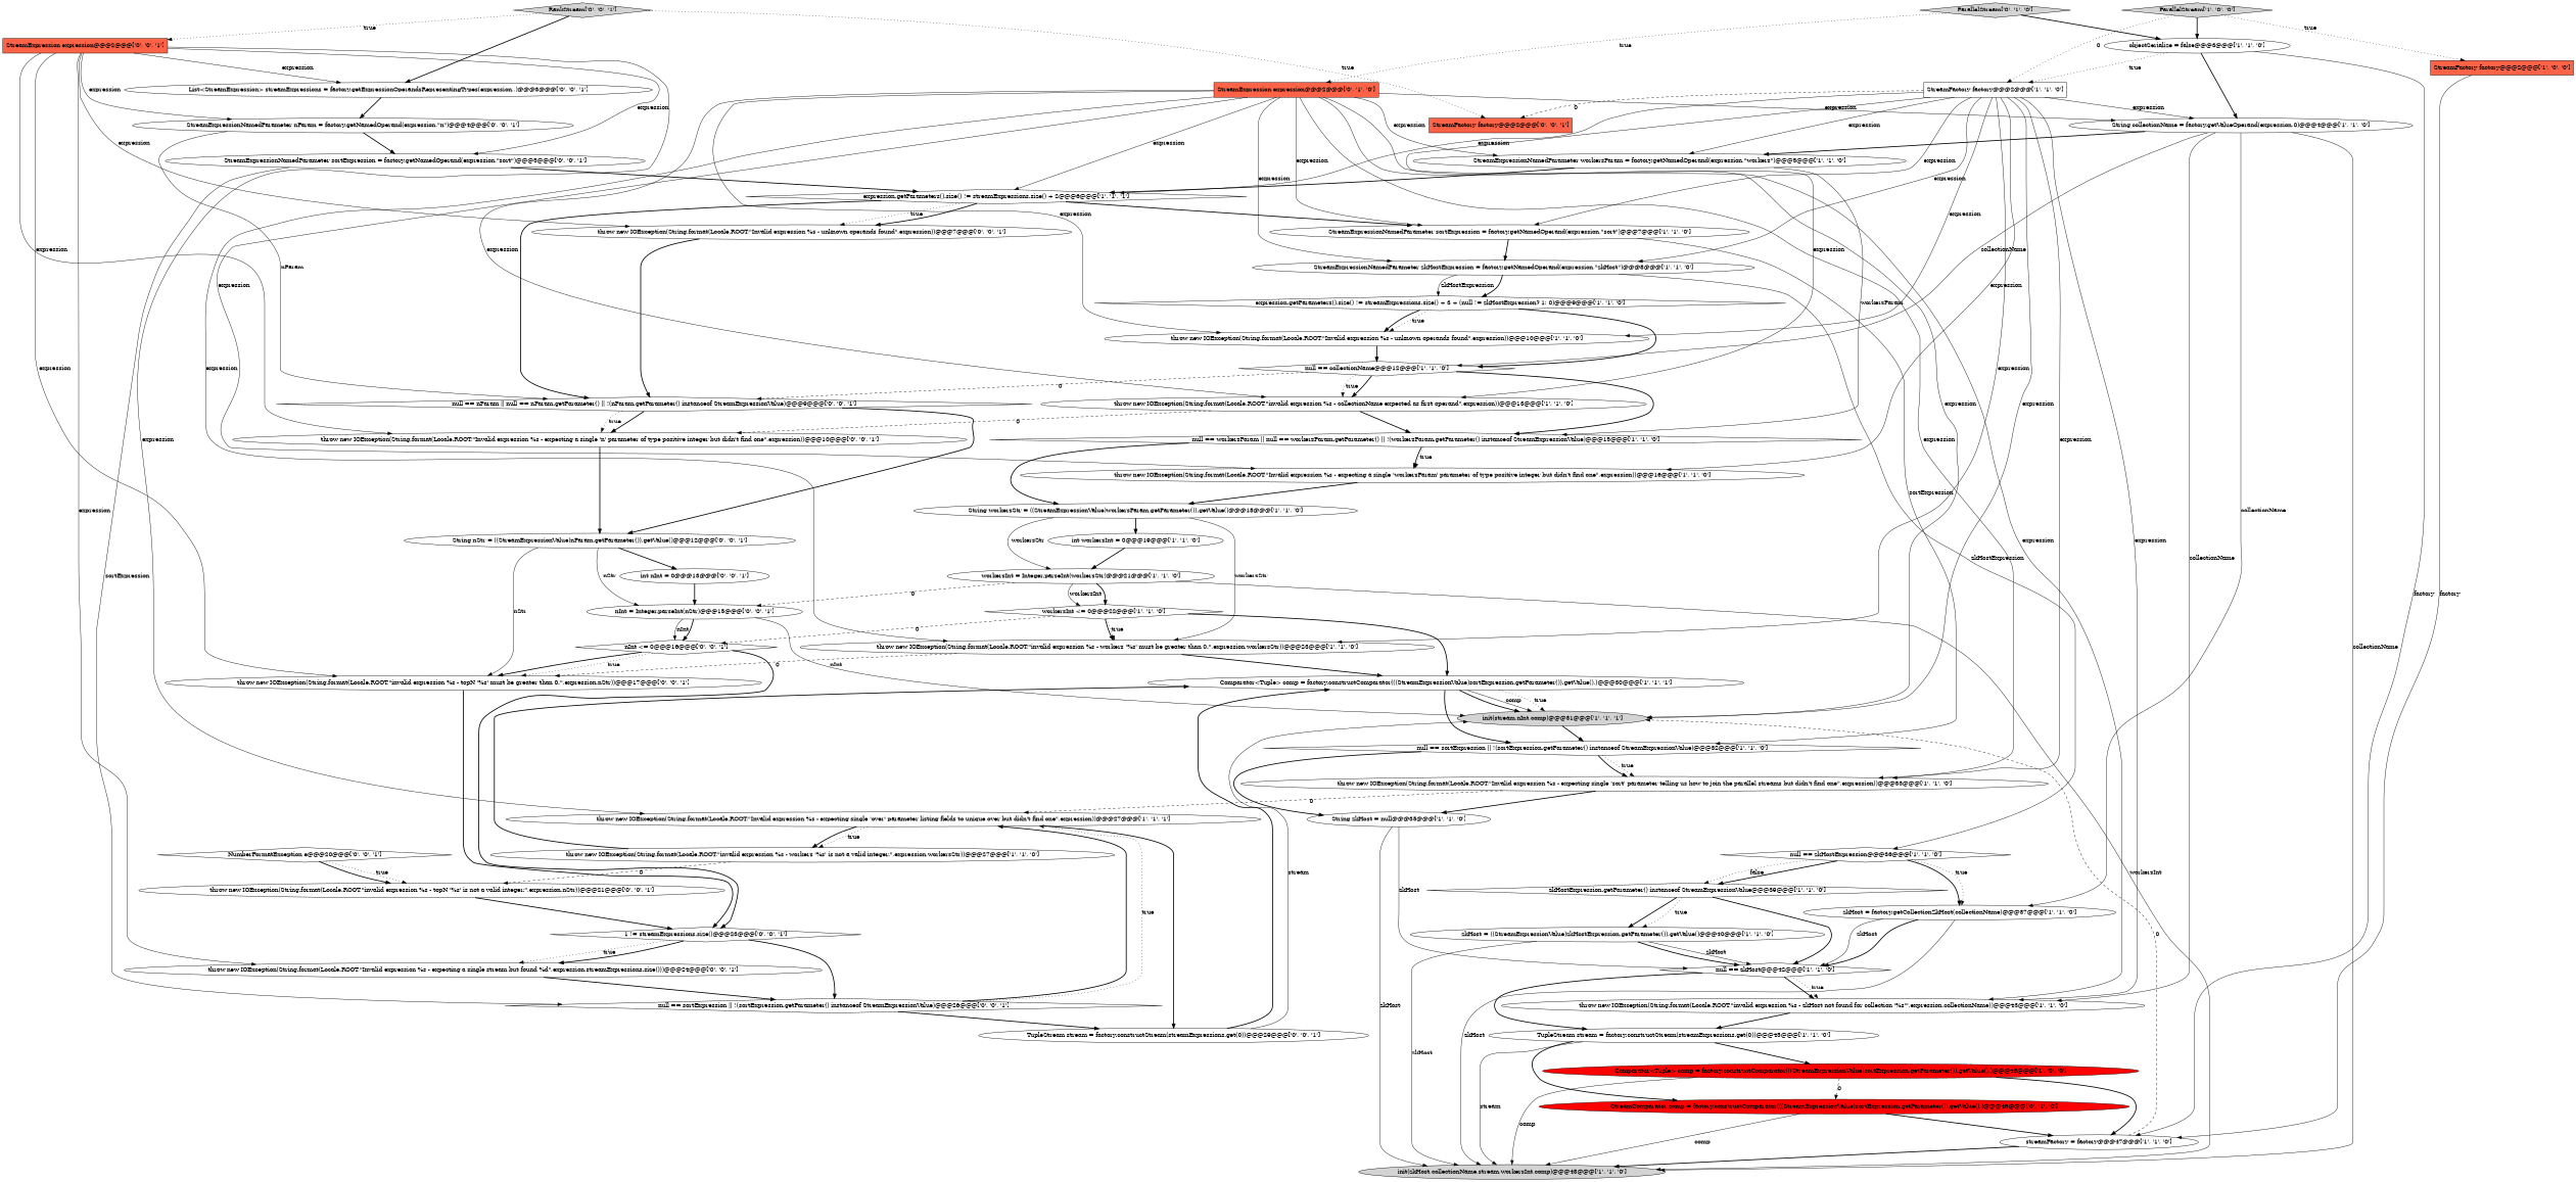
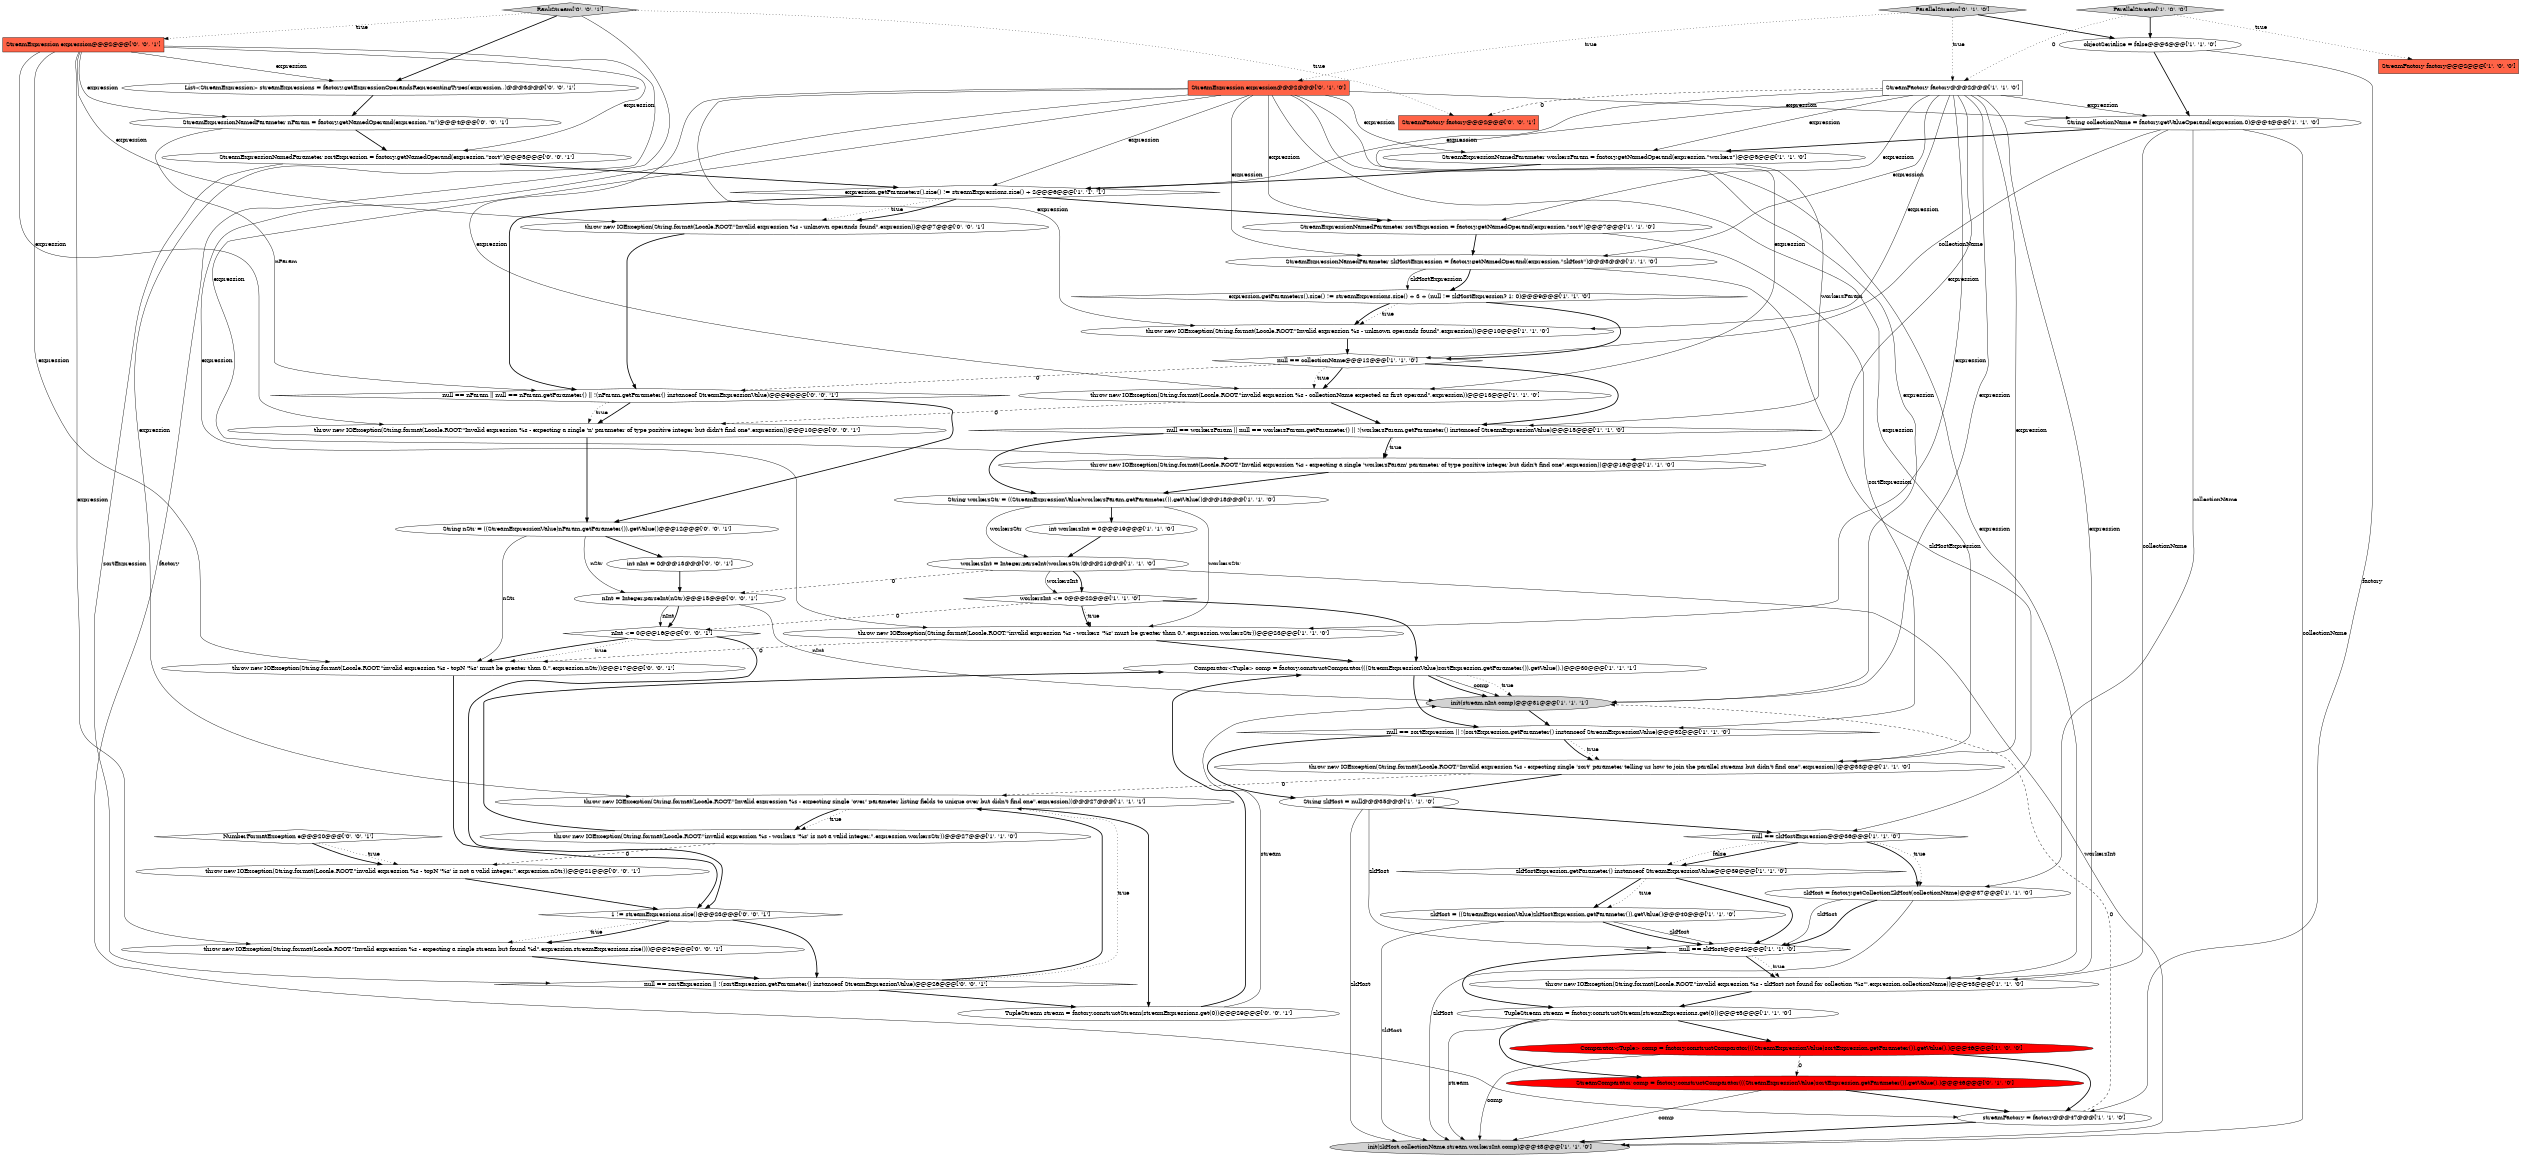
  digraph {
    node [fillcolor=white shape=ellipse style=filled]
    edge [style=bold]
    n1 [label="throw new IOException(String.format(Locale.ROOT,\"Invalid expression %s - expecting a single 'workersParam' parameter of type positive integer but didn't find one\",expression))@@@16@@@['1', '1', '0']"]
    n2 [label="String workersStr = ((StreamExpressionValue)workersParam.getParameter()).getValue()@@@18@@@['1', '1', '0']"]
    n3 [label="throw new IOException(String.format(Locale.ROOT,\"invalid expression %s - workers '%s' must be greater than 0.\",expression,workersStr))@@@23@@@['1', '1', '0']"]
    n4 [label="workersInt = Integer.parseInt(workersStr)@@@21@@@['1', '1', '0']"]
    n5 [label="int workersInt = 0@@@19@@@['1', '1', '0']"]
    n6 [label="throw new IOException(String.format(Locale.ROOT,\"Invalid expression %s - expecting single 'sort' parameter telling us how to join the parallel streams but didn't find one\",expression))@@@33@@@['1', '1', '0']"]
    n7 [label="throw new IOException(String.format(Locale.ROOT,\"Invalid expression %s - expecting single 'over' parameter listing fields to unique over but didn't find one\",expression))@@@27@@@['1', '1', '1']"]
    n8 [label="String zkHost = null@@@35@@@['1', '1', '0']"]
    n9 [label="throw new IOException(String.format(Locale.ROOT,\"invalid expression %s - workers '%s' is not a valid integer.\",expression,workersStr))@@@27@@@['1', '1', '0']"]
    n10 [label="TupleStream stream = factory.constructStream(streamExpressions.get(0))@@@29@@@['0', '0', '1']"]
    n11 [fillcolor=lightgray label="init(zkHost,collectionName,stream,workersInt,comp)@@@48@@@['1', '1', '0']"]
    n12 [label="null == zkHost@@@42@@@['1', '1', '0']" shape=diamond]
    n13 [label="null == zkHostExpression@@@36@@@['1', '1', '0']" shape=diamond]
    n14 [label="throw new IOException(String.format(Locale.ROOT,\"invalid expression %s - topN '%s' is not a valid integer.\",expression,nStr))@@@21@@@['0', '0', '1']"]
    n15 [label="1 != streamExpressions.size()@@@23@@@['0', '0', '1']" shape=diamond]
    n16 [label="throw new IOException(String.format(Locale.ROOT,\"Invalid expression %s - expecting a single stream but found %d\",expression,streamExpressions.size()))@@@24@@@['0', '0', '1']"]
    n17 [label="null == sortExpression || !(sortExpression.getParameter() instanceof StreamExpressionValue)@@@26@@@['0', '0', '1']" shape=diamond]
    n18 [label="workersInt <= 0@@@22@@@['1', '1', '0']" shape=diamond]
    n19 [label="Comparator<Tuple> comp = factory.constructComparator(((StreamExpressionValue)sortExpression.getParameter()).getValue(),)@@@30@@@['1', '1', '1']"]
    n20 [label="nInt <= 0@@@16@@@['0', '0', '1']" shape=diamond]
    n21 [label="throw new IOException(String.format(Locale.ROOT,\"invalid expression %s - topN '%s' must be greater than 0.\",expression,nStr))@@@17@@@['0', '0', '1']"]
    n22 [fillcolor=lightgray label="init(stream,nInt,comp)@@@31@@@['1', '1', '1']"]
    n23 [label="null == sortExpression || !(sortExpression.getParameter() instanceof StreamExpressionValue)@@@32@@@['1', '1', '0']" shape=diamond]
    n24 [label="nInt = Integer.parseInt(nStr)@@@15@@@['0', '0', '1']"]
    n25 [label="expression.getParameters().size() != streamExpressions.size() + 3 + (null != zkHostExpression? 1: 0)@@@9@@@['1', '1', '0']" shape=diamond]
    n26 [label="throw new IOException(String.format(Locale.ROOT,\"Invalid expression %s - unknown operands found\",expression))@@@10@@@['1', '1', '0']"]
    n27 [label="null == collectionName@@@12@@@['1', '1', '0']" shape=diamond]
    n28 [label="null == nParam || null == nParam.getParameter() || !(nParam.getParameter() instanceof StreamExpressionValue)@@@9@@@['0', '0', '1']" shape=diamond]
    n29 [label="throw new IOException(String.format(Locale.ROOT,\"invalid expression %s - collectionName expected as first operand\",expression))@@@13@@@['1', '1', '0']"]
    n30 [label="null == workersParam || null == workersParam.getParameter() || !(workersParam.getParameter() instanceof StreamExpressionValue)@@@15@@@['1', '1', '0']" shape=diamond]
    n31 [label="zkHost = ((StreamExpressionValue)zkHostExpression.getParameter()).getValue()@@@40@@@['1', '1', '0']"]
    n32 [label="throw new IOException(String.format(Locale.ROOT,\"invalid expression %s - zkHost not found for collection '%s'\",expression,collectionName))@@@43@@@['1', '1', '0']"]
    n33 [label="TupleStream stream = factory.constructStream(streamExpressions.get(0))@@@45@@@['1', '1', '0']"]
    n34 [label="throw new IOException(String.format(Locale.ROOT,\"Invalid expression %s - unknown operands found\",expression))@@@7@@@['0', '0', '1']"]
    n35 [label="String nStr = ((StreamExpressionValue)nParam.getParameter()).getValue()@@@12@@@['0', '0', '1']"]
    n36 [label="throw new IOException(String.format(Locale.ROOT,\"Invalid expression %s - expecting a single 'n' parameter of type positive integer but didn't find one\",expression))@@@10@@@['0', '0', '1']"]
    n37 [fillcolor=red label="Comparator<Tuple> comp = factory.constructComparator(((StreamExpressionValue)sortExpression.getParameter()).getValue(),)@@@46@@@['1', '0', '0']"]
    n38 [fillcolor=red label="StreamComparator comp = factory.constructComparator(((StreamExpressionValue)sortExpression.getParameter()).getValue(),)@@@46@@@['0', '1', '0']"]
    n39 [label="streamFactory = factory@@@47@@@['1', '1', '0']"]
    n40 [fillcolor=lightgray label="RankStream['0', '0', '1']" shape=diamond]
    n41 [fillcolor=tomato label="StreamExpression expression@@@2@@@['0', '0', '1']" shape=box]
    n42 [fillcolor=tomato label="StreamFactory factory@@@2@@@['0', '0', '1']" shape=box]
    n43 [label="List<StreamExpression> streamExpressions = factory.getExpressionOperandsRepresentingTypes(expression,,)@@@3@@@['0', '0', '1']"]
    n44 [label="StreamExpressionNamedParameter sortExpression = factory.getNamedOperand(expression,\"sort\")@@@5@@@['0', '0', '1']"]
    n45 [label="StreamExpressionNamedParameter nParam = factory.getNamedOperand(expression,\"n\")@@@4@@@['0', '0', '1']"]
    n46 [fillcolor=lightgray label="ParallelStream['0', '1', '0']" shape=diamond]
    n47 [fillcolor=tomato label="StreamExpression expression@@@2@@@['0', '1', '0']" shape=box]
    n48 [label="StreamFactory factory@@@2@@@['1', '1', '0']" shape=box]
    n49 [label="objectSerialize = false@@@3@@@['1', '1', '0']"]
    n50 [label="expression.getParameters().size() != streamExpressions.size() + 2@@@6@@@['1', '1', '1']" shape=diamond]
    n51 [label="StreamExpressionNamedParameter sortExpression = factory.getNamedOperand(expression,\"sort\")@@@7@@@['1', '1', '0']"]
    n52 [label="StreamExpressionNamedParameter zkHostExpression = factory.getNamedOperand(expression,\"zkHost\")@@@8@@@['1', '1', '0']"]
    n53 [label="String collectionName = factory.getValueOperand(expression,0)@@@4@@@['1', '1', '0']"]
    n54 [label="StreamExpressionNamedParameter workersParam = factory.getNamedOperand(expression,\"workers\")@@@5@@@['1', '1', '0']"]
    n55 [label="int nInt = 0@@@13@@@['0', '0', '1']"]
    n56 [label="zkHost = factory.getCollectionZkHost(collectionName)@@@37@@@['1', '1', '0']"]
    n57 [label="zkHostExpression.getParameter() instanceof StreamExpressionValue@@@39@@@['1', '1', '0']" shape=diamond]
    n58 [fillcolor=tomato label="StreamFactory factory@@@2@@@['1', '0', '0']" shape=box]
    n59 [fillcolor=lightgray label="ParallelStream['1', '0', '0']" shape=diamond]
    n60 [label="NumberFormatException e@@@20@@@['0', '0', '1']" shape=diamond]
    n1 -> n2
    n2 -> n3 [label=workersStr style=solid]
    n2 -> n4 [label=workersStr style=solid]
    n2 -> n5
    n3 -> n19
    n3 -> n21 [label=0 style=dashed]
    n4 -> n11 [label=workersInt style=solid]
    n4 -> n18
    n4 -> n18 [label=workersInt style=solid]
    n4 -> n24 [label=0 style=dashed]
    n5 -> n4
    n6 -> n7 [label=0 style=dashed]
    n6 -> n8
    n7 -> n9 [label=true style=dotted]
    n7 -> n9
    n7 -> n10
    n8 -> n11 [label=zkHost style=solid]
    n8 -> n12 [label=zkHost style=solid]
+   n8 -> n13
    n9 -> n14 [label=0 style=dashed]
    n9 -> n19
    n10 -> n19
    n10 -> n22 [label=stream style=solid]
    n12 -> n32
    n12 -> n32 [label=true style=dotted]
    n12 -> n33
    n13 -> n56
    n13 -> n56 [label=true style=dotted]
    n13 -> n57
    n13 -> n57 [label=false style=dotted]
    n14 -> n15
    n15 -> n16 [label=true style=dotted]
    n15 -> n16
    n15 -> n17
    n16 -> n17
    n17 -> n7
    n17 -> n7 [label=true style=dotted]
    n17 -> n10
    n18 -> n3
    n18 -> n3 [label=true style=dotted]
    n18 -> n19
    n18 -> n20 [label=0 style=dashed]
    n19 -> n22 [label=comp style=solid]
    n19 -> n22 [label=true style=dotted]
    n19 -> n22
    n19 -> n23
    n20 -> n15
    n20 -> n21 [label=true style=dotted]
    n20 -> n21
    n21 -> n15
    n22 -> n23
    n23 -> n6 [label=true style=dotted]
    n23 -> n6
    n23 -> n8
    n24 -> n20 [label=nInt style=solid]
    n24 -> n20
    n24 -> n22 [label=nInt style=solid]
    n25 -> n26 [label=true style=dotted]
    n25 -> n26
    n25 -> n27
    n26 -> n27
    n27 -> n28 [label=0 style=dashed]
    n27 -> n29
    n27 -> n29 [label=true style=dotted]
    n27 -> n30
    n28 -> n35
    n28 -> n36
    n28 -> n36 [label=true style=dotted]
    n29 -> n30
    n29 -> n36 [label=0 style=dashed]
    n30 -> n1
    n30 -> n1 [label=true style=dotted]
    n30 -> n2
    n31 -> n11 [label=zkHost style=solid]
    n31 -> n12 [label=zkHost style=solid]
    n31 -> n12
    n32 -> n33
    n33 -> n11 [label=stream style=solid]
    n33 -> n37
    n33 -> n38
    n34 -> n28
    n35 -> n21 [label=nStr style=solid]
    n35 -> n24 [label=nStr style=solid]
    n35 -> n55
    n36 -> n35
    n37 -> n11 [label=comp style=solid]
    n37 -> n38 [label=0 style=dashed]
    n37 -> n39
    n38 -> n11 [label=comp style=solid]
    n38 -> n39
    n39 -> n11
    n39 -> n22 [label=0 style=dashed]
    n40 -> n41 [label=true style=dotted]
    n40 -> n42 [label=true style=dotted]
    n40 -> n43
    n41 -> n7 [label=expression style=solid]
    n41 -> n16 [label=expression style=solid]
    n41 -> n21 [label=expression style=solid]
    n41 -> n34 [label=expression style=solid]
    n41 -> n36 [label=expression style=solid]
    n41 -> n43 [label=expression style=solid]
    n41 -> n44 [label=expression style=solid]
    n41 -> n45 [label=expression style=solid]
    n43 -> n45
    n44 -> n17 [label=sortExpression style=solid]
    n44 -> n50
    n45 -> n28 [label=nParam style=solid]
    n45 -> n44
    n46 -> n47 [label=true style=dotted]
-   n49 -> n48 [label=true style=dotted]
+   n46 -> n48 [label=true style=dotted]
    n46 -> n49
    n47 -> n1 [label=expression style=solid]
    n47 -> n3 [label=expression style=solid]
    n47 -> n6 [label=expression style=solid]
    n47 -> n22 [label=expression style=solid]
    n47 -> n26 [label=expression style=solid]
    n47 -> n29 [label=expression style=solid]
    n47 -> n32 [label=expression style=solid]
    n47 -> n50 [label=expression style=solid]
    n47 -> n51 [label=expression style=solid]
    n47 -> n52 [label=expression style=solid]
    n47 -> n53 [label=expression style=solid]
    n47 -> n54 [label=expression style=solid]
    n48 -> n1 [label=expression style=solid]
    n48 -> n3 [label=expression style=solid]
    n48 -> n6 [label=expression style=solid]
    n48 -> n22 [label=expression style=solid]
    n48 -> n26 [label=expression style=solid]
    n48 -> n29 [label=expression style=solid]
    n48 -> n32 [label=expression style=solid]
    n48 -> n42 [label=0 style=dashed]
    n48 -> n50 [label=expression style=solid]
    n48 -> n51 [label=expression style=solid]
    n48 -> n52 [label=expression style=solid]
    n48 -> n53 [label=expression style=solid]
    n48 -> n54 [label=expression style=solid]
    n49 -> n39 [label=factory style=solid]
    n49 -> n53
    n50 -> n28
    n50 -> n34 [label=true style=dotted]
    n50 -> n34
    n50 -> n51
    n51 -> n23 [label=sortExpression style=solid]
    n51 -> n52
    n52 -> n13 [label=zkHostExpression style=solid]
    n52 -> n25
    n52 -> n25 [label=zkHostExpression style=solid]
    n53 -> n11 [label=collectionName style=solid]
    n53 -> n27 [label=collectionName style=solid]
    n53 -> n32 [label=collectionName style=solid]
    n53 -> n54
    n53 -> n56 [label=collectionName style=solid]
    n54 -> n30 [label=workersParam style=solid]
    n54 -> n50
    n55 -> n24
    n56 -> n11 [label=zkHost style=solid]
    n56 -> n12
    n56 -> n12 [label=zkHost style=solid]
    n57 -> n12
    n57 -> n31
    n57 -> n31 [label=true style=dotted]
-   n58 -> n39 [label=factory style=solid]
+   n40 -> n39 [label=factory style=solid]
    n59 -> n48 [label=0 style=dotted]
    n59 -> n49
    n59 -> n58 [label=true style=dotted]
    n60 -> n14 [label=true style=dotted]
    n60 -> n14
  }
